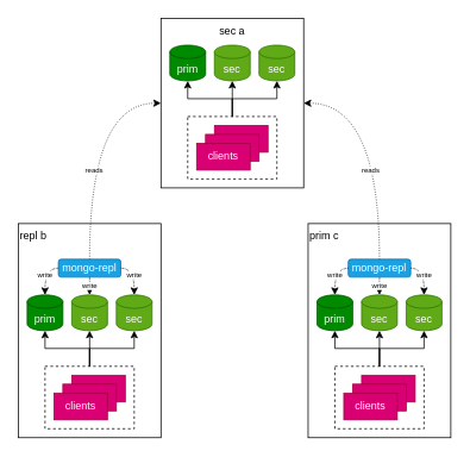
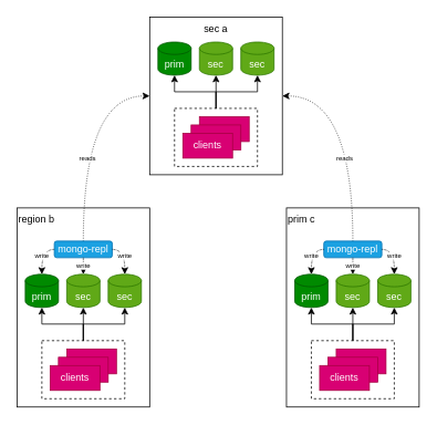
  <mxCell id="0" />
  <mxCell id="1" parent="0" />
- <mxCell id="2" value="repl b" style="rounded=0;whiteSpace=wrap;html=1;verticalAlign=top;fillColor=none;align=left;" parent="1" vertex="1"><mxGeometry x="20" y="250" width="160" height="240" as="geometry" /></mxCell>
+ <mxCell id="2" value="region b" style="rounded=0;whiteSpace=wrap;html=1;verticalAlign=top;fillColor=none;align=left;" parent="1" vertex="1"><mxGeometry x="20" y="250" width="160" height="240" as="geometry" /></mxCell>
  <mxCell id="3" value="prim" style="shape=cylinder3;whiteSpace=wrap;html=1;boundedLbl=1;backgroundOutline=1;size=7.5;fillColor=#008a00;fontColor=#ffffff;strokeColor=#005700;" parent="1" vertex="1"><mxGeometry x="30" y="330" width="40" height="40" as="geometry" /></mxCell>
  <mxCell id="4" value="sec" style="shape=cylinder3;whiteSpace=wrap;html=1;boundedLbl=1;backgroundOutline=1;size=7.5;fillColor=#60a917;fontColor=#ffffff;strokeColor=#2D7600;" parent="1" vertex="1"><mxGeometry x="130" y="330" width="40" height="40" as="geometry" /></mxCell>
  <mxCell id="5" value="sec" style="shape=cylinder3;whiteSpace=wrap;html=1;boundedLbl=1;backgroundOutline=1;size=7.5;fillColor=#60a917;fontColor=#ffffff;strokeColor=#2D7600;" parent="1" vertex="1"><mxGeometry x="80" y="330" width="40" height="40" as="geometry" /></mxCell>
  <mxCell id="6" value="" style="group" parent="1" vertex="1" connectable="0"><mxGeometry x="50" y="410" width="100" height="70" as="geometry" /></mxCell>
  <mxCell id="7" value="" style="rounded=0;whiteSpace=wrap;html=1;fillColor=#d80073;fontColor=#ffffff;strokeColor=#A50040;" parent="6" vertex="1"><mxGeometry x="30" y="10" width="60" height="30" as="geometry" /></mxCell>
  <mxCell id="8" value="" style="rounded=0;whiteSpace=wrap;html=1;fillColor=#d80073;fontColor=#ffffff;strokeColor=#A50040;" parent="6" vertex="1"><mxGeometry x="20" y="20" width="60" height="30" as="geometry" /></mxCell>
  <mxCell id="9" value="clients" style="rounded=0;whiteSpace=wrap;html=1;fillColor=#d80073;fontColor=#ffffff;strokeColor=#A50040;" parent="6" vertex="1"><mxGeometry x="10" y="30" width="60" height="30" as="geometry" /></mxCell>
  <mxCell id="10" value="" style="rounded=0;whiteSpace=wrap;html=1;dashed=1;fillColor=none;" parent="6" vertex="1"><mxGeometry width="100" height="70" as="geometry" /></mxCell>
  <mxCell id="11" value="reads" style="edgeStyle=orthogonalEdgeStyle;rounded=0;orthogonalLoop=1;jettySize=auto;html=1;exitX=0.5;exitY=0;exitDx=0;exitDy=0;entryX=0;entryY=0.5;entryDx=0;entryDy=0;curved=1;dashed=1;dashPattern=1 2;fontSize=8;" parent="1" source="12" target="19" edge="1"><mxGeometry x="-0.216" y="-5" relative="1" as="geometry"><mxPoint x="-15" y="280" as="targetPoint" /><mxPoint as="offset" /></mxGeometry></mxCell>
  <mxCell id="12" value="mongo-repl" style="rounded=1;whiteSpace=wrap;html=1;fillColor=#1ba1e2;fontColor=#ffffff;strokeColor=#006EAF;" parent="1" vertex="1"><mxGeometry x="65" y="290" width="70" height="20" as="geometry" /></mxCell>
  <mxCell id="13" style="edgeStyle=orthogonalEdgeStyle;rounded=0;orthogonalLoop=1;jettySize=auto;html=1;exitX=0.5;exitY=0;exitDx=0;exitDy=0;entryX=0.5;entryY=1;entryDx=0;entryDy=0;entryPerimeter=0;" parent="1" source="10" target="4" edge="1"><mxGeometry relative="1" as="geometry" /></mxCell>
  <mxCell id="14" style="edgeStyle=orthogonalEdgeStyle;rounded=0;orthogonalLoop=1;jettySize=auto;html=1;exitX=0.5;exitY=0;exitDx=0;exitDy=0;entryX=0.5;entryY=1;entryDx=0;entryDy=0;entryPerimeter=0;" parent="1" source="10" target="5" edge="1"><mxGeometry relative="1" as="geometry" /></mxCell>
  <mxCell id="15" style="edgeStyle=orthogonalEdgeStyle;rounded=0;orthogonalLoop=1;jettySize=auto;html=1;exitX=0.5;exitY=0;exitDx=0;exitDy=0;entryX=0.5;entryY=1;entryDx=0;entryDy=0;entryPerimeter=0;" parent="1" source="10" target="3" edge="1"><mxGeometry relative="1" as="geometry" /></mxCell>
  <mxCell id="16" value="write" style="edgeStyle=orthogonalEdgeStyle;rounded=0;orthogonalLoop=1;jettySize=auto;html=1;exitX=0;exitY=0.5;exitDx=0;exitDy=0;entryX=0.5;entryY=0;entryDx=0;entryDy=0;entryPerimeter=0;curved=1;dashed=1;dashPattern=1 1;fontSize=8;" parent="1" source="12" target="3" edge="1"><mxGeometry relative="1" as="geometry" /></mxCell>
  <mxCell id="17" value="write" style="edgeStyle=orthogonalEdgeStyle;rounded=0;orthogonalLoop=1;jettySize=auto;html=1;exitX=1;exitY=0.5;exitDx=0;exitDy=0;entryX=0.5;entryY=0;entryDx=0;entryDy=0;entryPerimeter=0;curved=1;dashed=1;dashPattern=1 1;fontSize=8;" parent="1" source="12" target="4" edge="1"><mxGeometry relative="1" as="geometry" /></mxCell>
  <mxCell id="18" value="write" style="edgeStyle=orthogonalEdgeStyle;rounded=0;orthogonalLoop=1;jettySize=auto;html=1;exitX=0.5;exitY=1;exitDx=0;exitDy=0;entryX=0.5;entryY=0;entryDx=0;entryDy=0;entryPerimeter=0;dashed=1;dashPattern=1 1;fontSize=8;" parent="1" source="12" target="5" edge="1"><mxGeometry relative="1" as="geometry" /></mxCell>
  <mxCell id="19" value="sec a" style="rounded=0;whiteSpace=wrap;html=1;verticalAlign=top;fillColor=none;" parent="1" vertex="1"><mxGeometry x="180" y="20" width="160" height="190" as="geometry" /></mxCell>
  <mxCell id="20" value="prim" style="shape=cylinder3;whiteSpace=wrap;html=1;boundedLbl=1;backgroundOutline=1;size=7.5;fillColor=#008a00;fontColor=#ffffff;strokeColor=#005700;" parent="1" vertex="1"><mxGeometry x="190" y="50" width="40" height="40" as="geometry" /></mxCell>
  <mxCell id="21" value="sec" style="shape=cylinder3;whiteSpace=wrap;html=1;boundedLbl=1;backgroundOutline=1;size=7.5;fillColor=#60a917;fontColor=#ffffff;strokeColor=#2D7600;" parent="1" vertex="1"><mxGeometry x="290" y="50" width="40" height="40" as="geometry" /></mxCell>
  <mxCell id="22" value="sec" style="shape=cylinder3;whiteSpace=wrap;html=1;boundedLbl=1;backgroundOutline=1;size=7.5;fillColor=#60a917;fontColor=#ffffff;strokeColor=#2D7600;" parent="1" vertex="1"><mxGeometry x="240" y="50" width="40" height="40" as="geometry" /></mxCell>
  <mxCell id="23" value="" style="group" parent="1" vertex="1" connectable="0"><mxGeometry x="210" y="130" width="100" height="70" as="geometry" /></mxCell>
  <mxCell id="24" value="" style="rounded=0;whiteSpace=wrap;html=1;fillColor=#d80073;fontColor=#ffffff;strokeColor=#A50040;" parent="23" vertex="1"><mxGeometry x="30" y="10" width="60" height="30" as="geometry" /></mxCell>
  <mxCell id="25" value="" style="rounded=0;whiteSpace=wrap;html=1;fillColor=#d80073;fontColor=#ffffff;strokeColor=#A50040;" parent="23" vertex="1"><mxGeometry x="20" y="20" width="60" height="30" as="geometry" /></mxCell>
  <mxCell id="26" value="clients" style="rounded=0;whiteSpace=wrap;html=1;fillColor=#d80073;fontColor=#ffffff;strokeColor=#A50040;" parent="23" vertex="1"><mxGeometry x="10" y="30" width="60" height="30" as="geometry" /></mxCell>
  <mxCell id="27" value="" style="rounded=0;whiteSpace=wrap;html=1;dashed=1;fillColor=none;" parent="23" vertex="1"><mxGeometry width="100" height="70" as="geometry" /></mxCell>
  <mxCell id="28" style="edgeStyle=orthogonalEdgeStyle;rounded=0;orthogonalLoop=1;jettySize=auto;html=1;exitX=0.5;exitY=0;exitDx=0;exitDy=0;entryX=0.5;entryY=1;entryDx=0;entryDy=0;entryPerimeter=0;" parent="1" source="27" target="21" edge="1"><mxGeometry relative="1" as="geometry" /></mxCell>
  <mxCell id="29" style="edgeStyle=orthogonalEdgeStyle;rounded=0;orthogonalLoop=1;jettySize=auto;html=1;exitX=0.5;exitY=0;exitDx=0;exitDy=0;entryX=0.5;entryY=1;entryDx=0;entryDy=0;entryPerimeter=0;" parent="1" source="27" target="22" edge="1"><mxGeometry relative="1" as="geometry" /></mxCell>
  <mxCell id="30" style="edgeStyle=orthogonalEdgeStyle;rounded=0;orthogonalLoop=1;jettySize=auto;html=1;exitX=0.5;exitY=0;exitDx=0;exitDy=0;entryX=0.5;entryY=1;entryDx=0;entryDy=0;entryPerimeter=0;" parent="1" source="27" target="20" edge="1"><mxGeometry relative="1" as="geometry" /></mxCell>
  <mxCell id="31" value="prim c" style="rounded=0;whiteSpace=wrap;html=1;verticalAlign=top;fillColor=none;align=left;fontSize=12;" parent="1" vertex="1"><mxGeometry x="345" y="250" width="160" height="240" as="geometry" /></mxCell>
  <mxCell id="32" value="prim" style="shape=cylinder3;whiteSpace=wrap;html=1;boundedLbl=1;backgroundOutline=1;size=7.5;fillColor=#008a00;fontColor=#ffffff;strokeColor=#005700;" parent="1" vertex="1"><mxGeometry x="355" y="330" width="40" height="40" as="geometry" /></mxCell>
  <mxCell id="33" value="sec" style="shape=cylinder3;whiteSpace=wrap;html=1;boundedLbl=1;backgroundOutline=1;size=7.5;fillColor=#60a917;fontColor=#ffffff;strokeColor=#2D7600;" parent="1" vertex="1"><mxGeometry x="455" y="330" width="40" height="40" as="geometry" /></mxCell>
  <mxCell id="34" value="sec" style="shape=cylinder3;whiteSpace=wrap;html=1;boundedLbl=1;backgroundOutline=1;size=7.5;fillColor=#60a917;fontColor=#ffffff;strokeColor=#2D7600;" parent="1" vertex="1"><mxGeometry x="405" y="330" width="40" height="40" as="geometry" /></mxCell>
  <mxCell id="35" value="" style="group" parent="1" vertex="1" connectable="0"><mxGeometry x="375" y="410" width="100" height="70" as="geometry" /></mxCell>
  <mxCell id="36" value="" style="rounded=0;whiteSpace=wrap;html=1;fillColor=#d80073;fontColor=#ffffff;strokeColor=#A50040;" parent="35" vertex="1"><mxGeometry x="30" y="10" width="60" height="30" as="geometry" /></mxCell>
  <mxCell id="37" value="" style="rounded=0;whiteSpace=wrap;html=1;fillColor=#d80073;fontColor=#ffffff;strokeColor=#A50040;" parent="35" vertex="1"><mxGeometry x="20" y="20" width="60" height="30" as="geometry" /></mxCell>
  <mxCell id="38" value="clients" style="rounded=0;whiteSpace=wrap;html=1;fillColor=#d80073;fontColor=#ffffff;strokeColor=#A50040;" parent="35" vertex="1"><mxGeometry x="10" y="30" width="60" height="30" as="geometry" /></mxCell>
  <mxCell id="39" value="" style="rounded=0;whiteSpace=wrap;html=1;dashed=1;fillColor=none;" parent="35" vertex="1"><mxGeometry width="100" height="70" as="geometry" /></mxCell>
  <mxCell id="40" value="reads" style="edgeStyle=orthogonalEdgeStyle;rounded=0;orthogonalLoop=1;jettySize=auto;html=1;exitX=0.5;exitY=0;exitDx=0;exitDy=0;entryX=1;entryY=0.5;entryDx=0;entryDy=0;dashed=1;dashPattern=1 2;curved=1;fontSize=8;" parent="1" source="41" target="19" edge="1"><mxGeometry x="-0.231" y="10" relative="1" as="geometry"><mxPoint as="offset" /></mxGeometry></mxCell>
  <mxCell id="41" value="mongo-repl" style="rounded=1;whiteSpace=wrap;html=1;fillColor=#1ba1e2;fontColor=#ffffff;strokeColor=#006EAF;" parent="1" vertex="1"><mxGeometry x="390" y="290" width="70" height="20" as="geometry" /></mxCell>
  <mxCell id="42" style="edgeStyle=orthogonalEdgeStyle;rounded=0;orthogonalLoop=1;jettySize=auto;html=1;exitX=0.5;exitY=0;exitDx=0;exitDy=0;entryX=0.5;entryY=1;entryDx=0;entryDy=0;entryPerimeter=0;" parent="1" source="39" target="33" edge="1"><mxGeometry relative="1" as="geometry" /></mxCell>
  <mxCell id="43" style="edgeStyle=orthogonalEdgeStyle;rounded=0;orthogonalLoop=1;jettySize=auto;html=1;exitX=0.5;exitY=0;exitDx=0;exitDy=0;entryX=0.5;entryY=1;entryDx=0;entryDy=0;entryPerimeter=0;" parent="1" source="39" target="34" edge="1"><mxGeometry relative="1" as="geometry" /></mxCell>
  <mxCell id="44" style="edgeStyle=orthogonalEdgeStyle;rounded=0;orthogonalLoop=1;jettySize=auto;html=1;exitX=0.5;exitY=0;exitDx=0;exitDy=0;entryX=0.5;entryY=1;entryDx=0;entryDy=0;entryPerimeter=0;" parent="1" source="39" target="32" edge="1"><mxGeometry relative="1" as="geometry" /></mxCell>
  <mxCell id="45" value="write" style="edgeStyle=orthogonalEdgeStyle;rounded=0;orthogonalLoop=1;jettySize=auto;html=1;exitX=0;exitY=0.5;exitDx=0;exitDy=0;entryX=0.5;entryY=0;entryDx=0;entryDy=0;entryPerimeter=0;curved=1;dashed=1;dashPattern=1 1;fontSize=8;" parent="1" source="41" target="32" edge="1"><mxGeometry relative="1" as="geometry" /></mxCell>
  <mxCell id="46" value="write" style="edgeStyle=orthogonalEdgeStyle;rounded=0;orthogonalLoop=1;jettySize=auto;html=1;exitX=1;exitY=0.5;exitDx=0;exitDy=0;entryX=0.5;entryY=0;entryDx=0;entryDy=0;entryPerimeter=0;curved=1;dashed=1;dashPattern=1 1;fontSize=8;" parent="1" source="41" target="33" edge="1"><mxGeometry relative="1" as="geometry" /></mxCell>
  <mxCell id="47" value="write" style="edgeStyle=orthogonalEdgeStyle;rounded=0;orthogonalLoop=1;jettySize=auto;html=1;exitX=0.5;exitY=1;exitDx=0;exitDy=0;entryX=0.5;entryY=0;entryDx=0;entryDy=0;entryPerimeter=0;dashed=1;dashPattern=1 1;fontSize=8;" parent="1" source="41" target="34" edge="1"><mxGeometry relative="1" as="geometry" /></mxCell>
